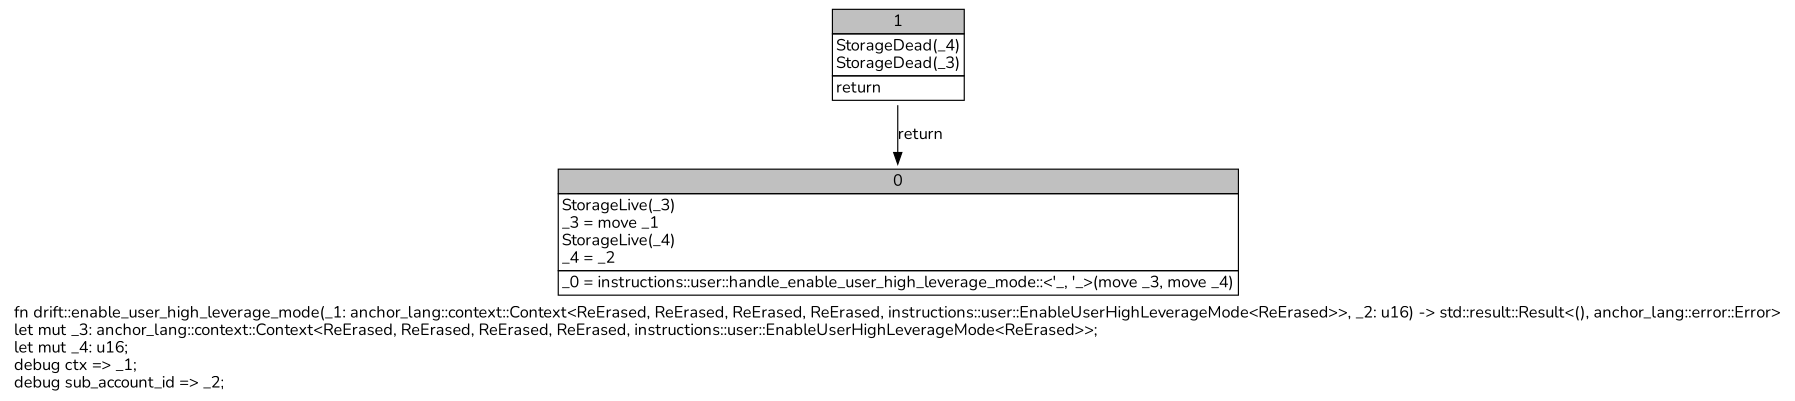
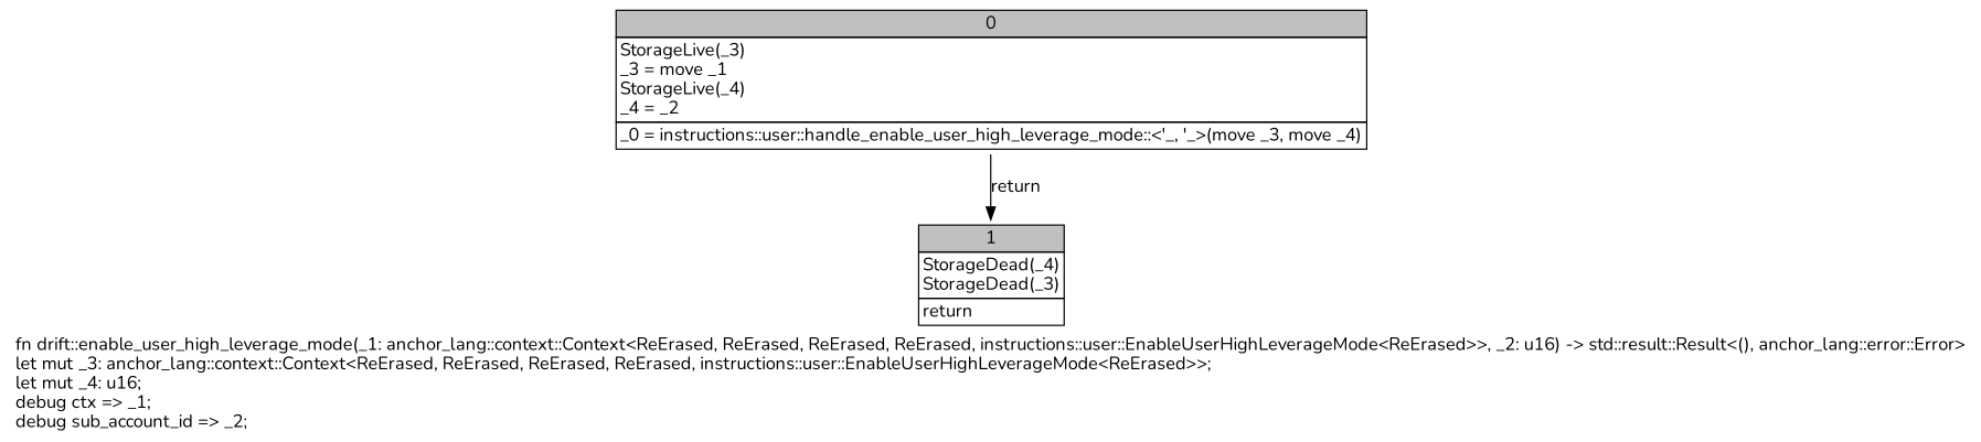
  digraph {
    fontname=Nunito
    label=<fn drift::enable_user_high_leverage_mode(_1: anchor_lang::context::Context&lt;ReErased, ReErased, ReErased, ReErased, instructions::user::EnableUserHighLeverageMode&lt;ReErased&gt;&gt;, _2: u16) -&gt; std::result::Result&lt;(), anchor_lang::error::Error&gt;<br align="left"/>let mut _3: anchor_lang::context::Context&lt;ReErased, ReErased, ReErased, ReErased, instructions::user::EnableUserHighLeverageMode&lt;ReErased&gt;&gt;;<br align="left"/>let mut _4: u16;<br align="left"/>debug ctx =&gt; _1;<br align="left"/>debug sub_account_id =&gt; _2;<br align="left"/>>
    node [fontname=Nunito shape=none]
    n1 [label=<<table border="0" cellborder="1" cellspacing="0"><tr><td bgcolor="gray" align="center" colspan="1">0</td></tr><tr><td align="left" balign="left">StorageLive(_3)<br/>_3 = move _1<br/>StorageLive(_4)<br/>_4 = _2<br/></td></tr><tr><td align="left">_0 = instructions::user::handle_enable_user_high_leverage_mode::&lt;'_, '_&gt;(move _3, move _4)</td></tr></table>>]
    n2 [label=<<table border="0" cellborder="1" cellspacing="0"><tr><td bgcolor="gray" align="center" colspan="1">1</td></tr><tr><td align="left" balign="left">StorageDead(_4)<br/>StorageDead(_3)<br/></td></tr><tr><td align="left">return</td></tr></table>>]
-   n2 -> n1 [fontname=Nunito label=return]
+   n1 -> n2 [fontname=Nunito label=return]
  }
